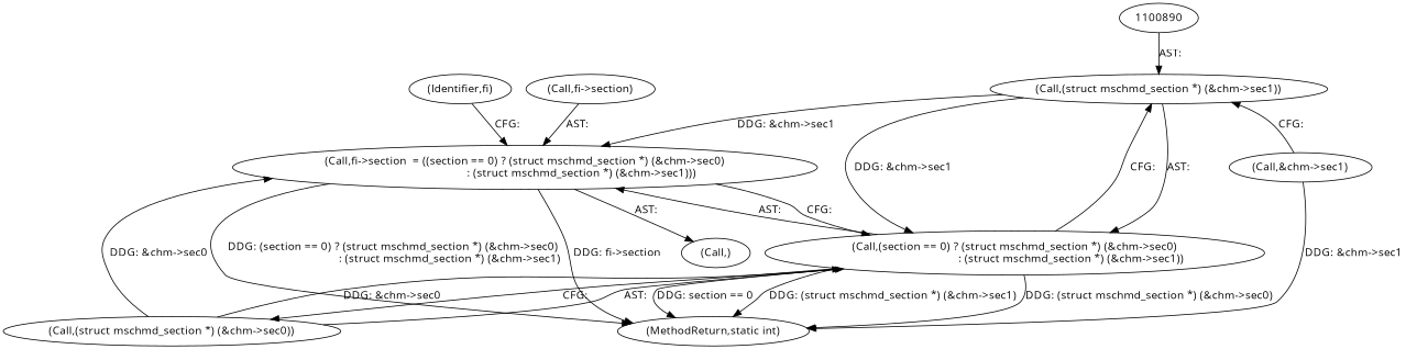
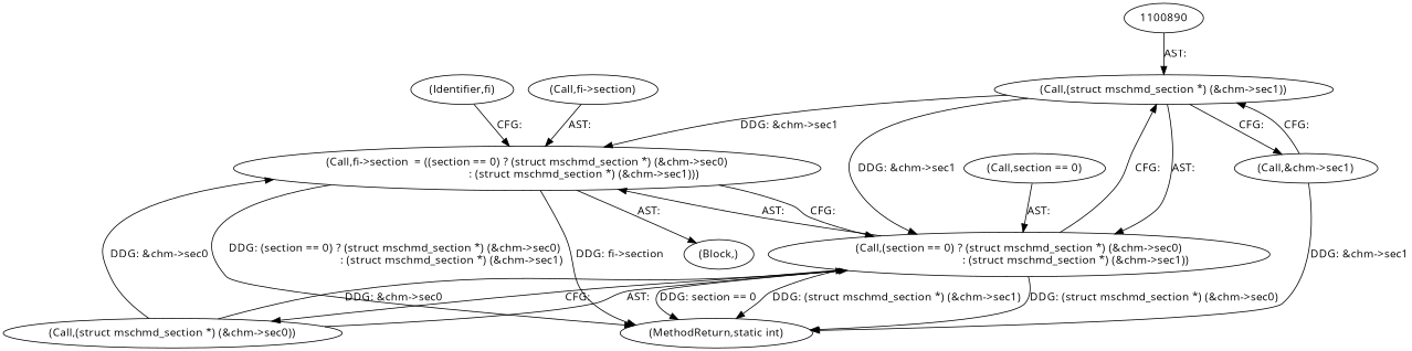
  digraph {
    fontname="Open Sans"
    node [fontname="Open Sans"]
    edge [fontname="Open Sans"]
    n1 [label="(Call,(struct mschmd_section *) (&chm->sec1))"]
    n2 [label="(Call,fi->section  = ((section == 0) ? (struct mschmd_section *) (&chm->sec0)\n                                     : (struct mschmd_section *) (&chm->sec1)))"]
    n3 [label="(Call,(section == 0) ? (struct mschmd_section *) (&chm->sec0)\n                                     : (struct mschmd_section *) (&chm->sec1))"]
    n4 [label="(Call,&chm->sec1)"]
    n5 [label="(MethodReturn,static int)"]
-   n6 [label="(Call,)"]
+   n6 [label="(Block,)"]
    n7 [label="(Call,(struct mschmd_section *) (&chm->sec0))"]
+   n8 [label="(Call,section == 0)"]
    n9 [label="(Identifier,fi)"]
    n10 [label="(Call,fi->section)"]
    n11 [label=1100890]
    n1 -> n2 [label="DDG: &chm->sec1"]
    n1 -> n3 [label="AST: "]
    n1 -> n3 [label="DDG: &chm->sec1"]
+   n1 -> n4 [label="CFG: "]
    n2 -> n3 [label="CFG: "]
    n2 -> n5 [label="DDG: (section == 0) ? (struct mschmd_section *) (&chm->sec0)\n                                     : (struct mschmd_section *) (&chm->sec1)"]
    n2 -> n5 [label="DDG: fi->section"]
    n2 -> n6 [label="AST: "]
    n3 -> n1 [label="CFG: "]
    n3 -> n2 [label="AST: "]
    n3 -> n5 [label="DDG: (struct mschmd_section *) (&chm->sec0)"]
    n3 -> n5 [label="DDG: section == 0"]
    n3 -> n5 [label="DDG: (struct mschmd_section *) (&chm->sec1)"]
    n3 -> n7 [label="CFG: "]
    n4 -> n1 [label="CFG: "]
    n4 -> n5 [label="DDG: &chm->sec1"]
    n7 -> n2 [label="DDG: &chm->sec0"]
    n7 -> n3 [label="AST: "]
    n7 -> n3 [label="DDG: &chm->sec0"]
+   n8 -> n3 [label="AST: "]
    n9 -> n2 [label="CFG: "]
    n10 -> n2 [label="AST: "]
    n11 -> n1 [label="AST: "]
  }
